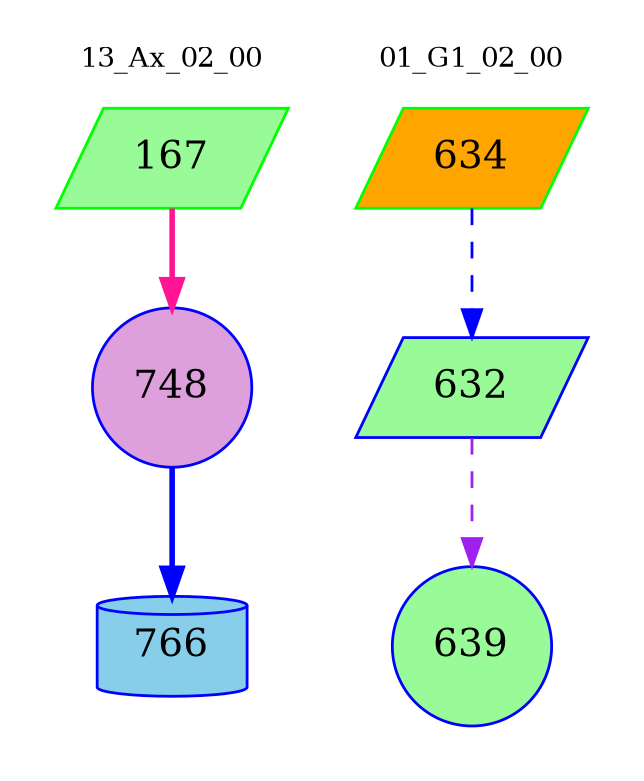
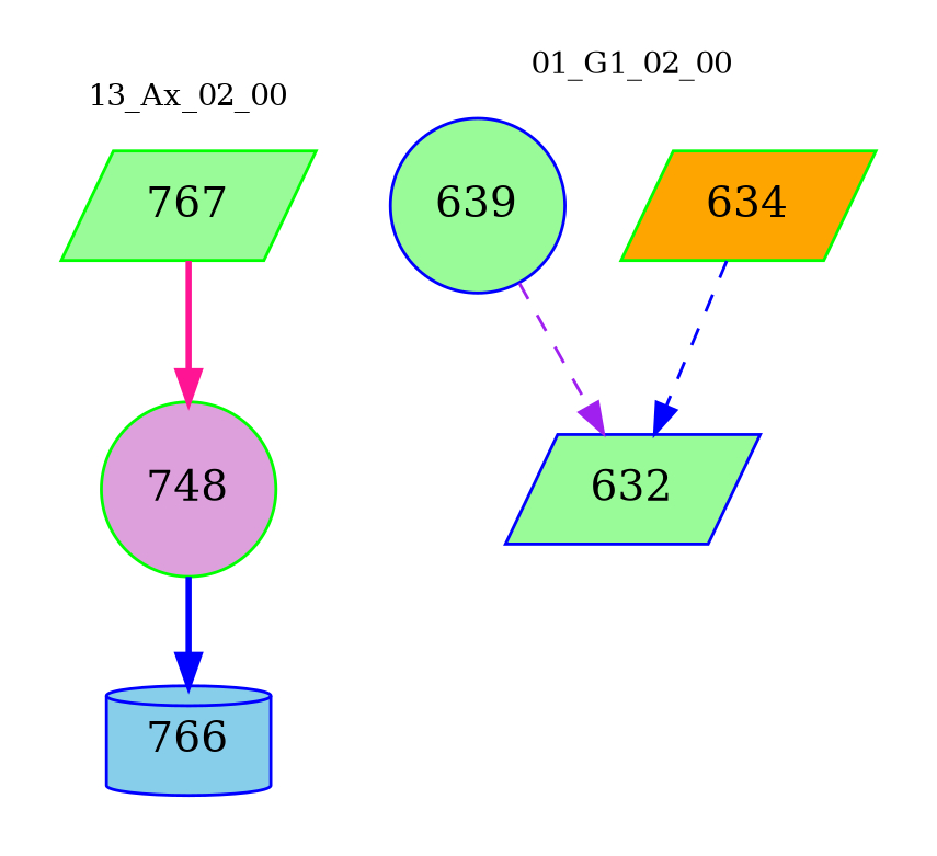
  digraph {
    node [color=blue fillcolor=palegreen shape=parallelogram style=filled]
    edge [color=blue style=bold]
-   n1 [color=green label=167]
-   n2 [fillcolor=plum label=748 shape=circle]
+   n1 [color=green label=767]
+   n2 [color=green fillcolor=plum label=748 shape=circle]
    n3 [fillcolor=skyblue label=766 shape=cylinder]
    n4 [color=green fillcolor=orange label=634]
    n5 [label=632]
    n6 [label=639 shape=circle]
    subgraph cluster_1 {
      color=white
      fontsize=10
      label="13_Ax_02_00"
      n1
      n2
      n3
    }
    subgraph cluster_2 {
      color=white
      fontsize=10
      label="01_G1_02_00"
      n4
      n5
      n6
    }
    n1 -> n2 [color=deeppink]
    n2 -> n3
    n4 -> n5 [style=dashed]
-   n5 -> n6 [color=purple style=dashed]
+   n6 -> n5 [color=purple style=dashed]
  }
